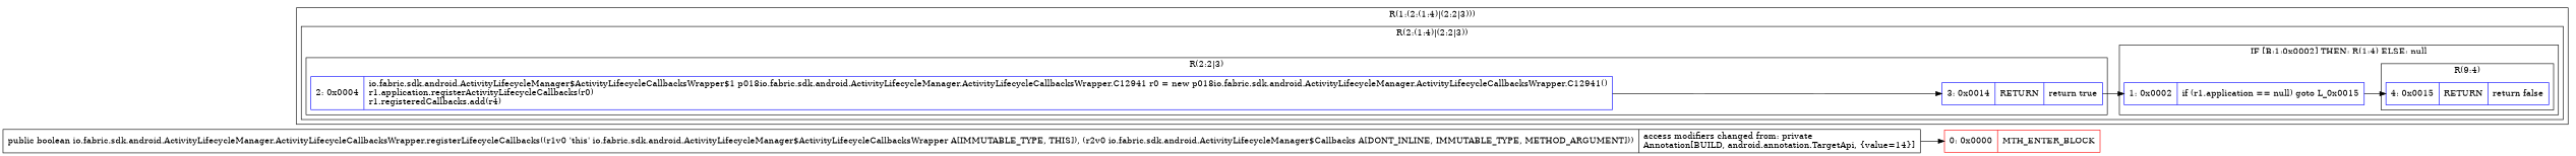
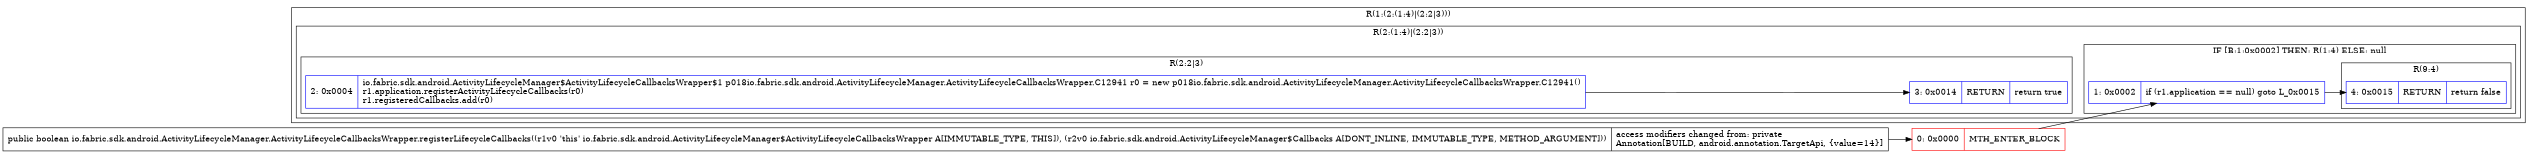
  digraph {
    rankdir=LR
    node [color=blue shape=record]
    n1 [label="{4\:\ 0x0015|RETURN\l|return false\l}"]
    n2 [label="{1\:\ 0x0002|if (r1.application == null) goto L_0x0015\l}"]
-   n3 [label="{2\:\ 0x0004|io.fabric.sdk.android.ActivityLifecycleManager$ActivityLifecycleCallbacksWrapper$1 p018io.fabric.sdk.android.ActivityLifecycleManager.ActivityLifecycleCallbacksWrapper.C12941 r0 = new p018io.fabric.sdk.android.ActivityLifecycleManager.ActivityLifecycleCallbacksWrapper.C12941()\lr1.application.registerActivityLifecycleCallbacks(r0)\lr1.registeredCallbacks.add(r4)\l}"]
+   n3 [label="{2\:\ 0x0004|io.fabric.sdk.android.ActivityLifecycleManager$ActivityLifecycleCallbacksWrapper$1 p018io.fabric.sdk.android.ActivityLifecycleManager.ActivityLifecycleCallbacksWrapper.C12941 r0 = new p018io.fabric.sdk.android.ActivityLifecycleManager.ActivityLifecycleCallbacksWrapper.C12941()\lr1.application.registerActivityLifecycleCallbacks(r0)\lr1.registeredCallbacks.add(r0)\l}"]
    n4 [label="{3\:\ 0x0014|RETURN\l|return true\l}"]
    n5 [color=red label="{0\:\ 0x0000|MTH_ENTER_BLOCK\l}"]
    n6 [label="{public boolean io.fabric.sdk.android.ActivityLifecycleManager.ActivityLifecycleCallbacksWrapper.registerLifecycleCallbacks((r1v0 'this' io.fabric.sdk.android.ActivityLifecycleManager$ActivityLifecycleCallbacksWrapper A[IMMUTABLE_TYPE, THIS]), (r2v0 io.fabric.sdk.android.ActivityLifecycleManager$Callbacks A[DONT_INLINE, IMMUTABLE_TYPE, METHOD_ARGUMENT]))  | access modifiers changed from: private\lAnnotation[BUILD, android.annotation.TargetApi, \{value=14\}]\l}" color=""]
    subgraph cluster_1 {
      label="R(1:(2:(1:4)|(2:2|3)))"
      subgraph cluster_2 {
        label="R(2:(1:4)|(2:2|3))"
        subgraph cluster_3 {
          label="IF [B:1:0x0002] THEN: R(1:4) ELSE: null"
          n2
          subgraph cluster_4 {
            label="R(9:4)"
            n1
          }
        }
        subgraph cluster_5 {
          label="R(2:2|3)"
          n3
          n4
        }
      }
    }
    n2 -> n1
    n3 -> n4
-   n4 -> n2
+   n5 -> n2
    n6 -> n5
  }
